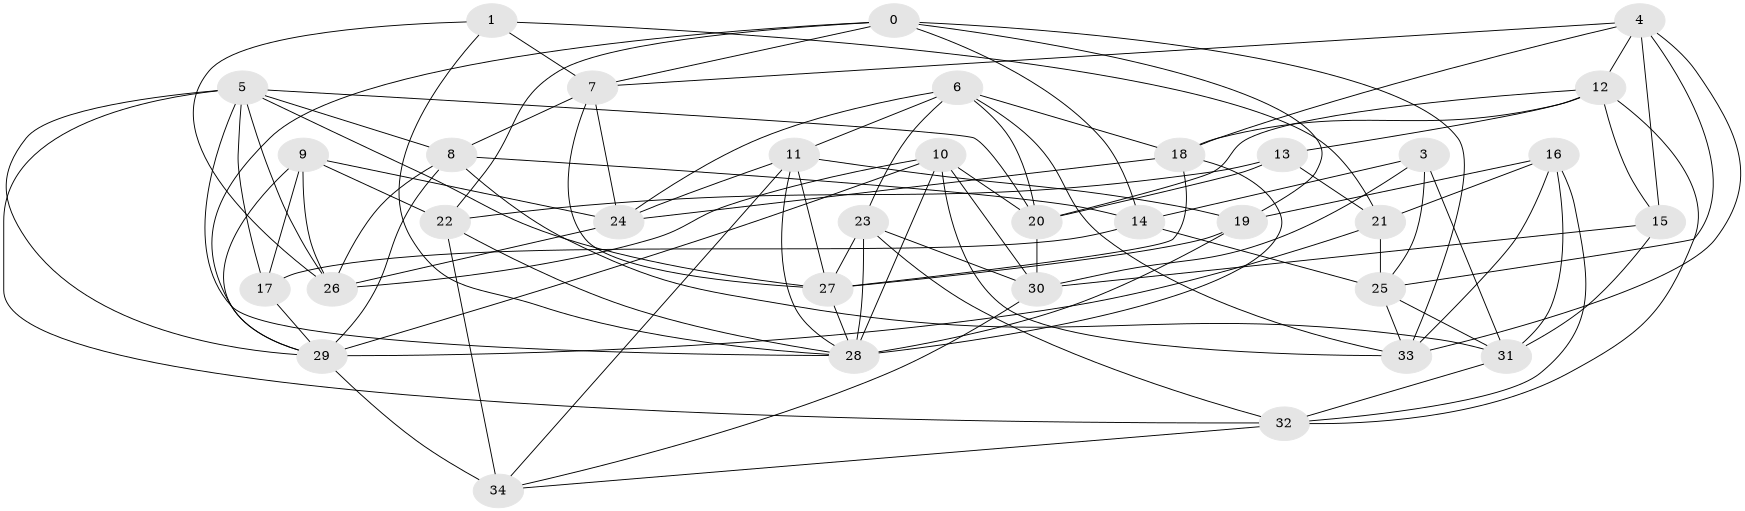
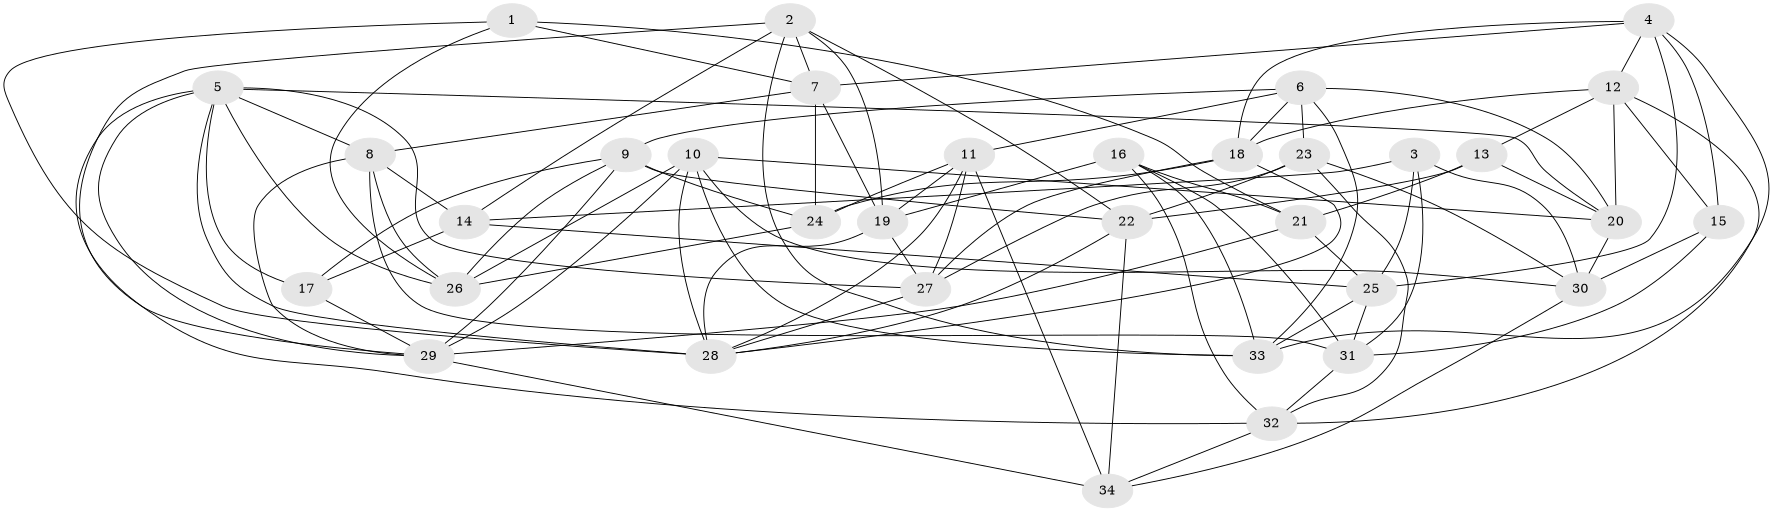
  graph {
    node [color=gray90 style=filled]
    edge [weight=1.0]
    1
    7
    21
    26
    28
    19
    8
    24
    29
    25
-   2 [label=0]
+   2
    14
    22
    33
    17
    27
    34
    3
    30
    31
    32
    4
    12
    15
    18
    20
    13
    5
    6
    11
    23
    9
    10
    16
    1 -- 7
    1 -- 21
    1 -- 26
    1 -- 28
-   7 -- 27
+   7 -- 19
    7 -- 8
    7 -- 24
    21 -- 29
    21 -- 25
    19 -- 28
    19 -- 27
    8 -- 26
    8 -- 29
    8 -- 14
    8 -- 31
    24 -- 26
    29 -- 34 [weight=2.0]
    25 -- 33
    25 -- 31
    2 -- 7
    2 -- 19
    2 -- 29
    2 -- 14
    2 -- 22
    2 -- 33
    14 -- 25
    14 -- 17 [weight=2.0]
    22 -- 28
    22 -- 34
    17 -- 29 [weight=2.0]
    27 -- 28
    3 -- 25
    3 -- 14
    3 -- 30
    3 -- 31
    30 -- 34
    31 -- 32
    32 -- 34
    4 -- 7
    4 -- 25
    4 -- 33
    4 -- 12
    4 -- 15
    4 -- 18
    12 -- 32
    12 -- 15
    12 -- 18
    12 -- 20
    12 -- 13
    15 -- 30
    15 -- 31
    18 -- 28
    18 -- 24
    18 -- 27
    20 -- 30
    13 -- 21
    13 -- 22
    13 -- 20
    5 -- 26
    5 -- 28
    5 -- 8
    5 -- 29
    5 -- 17
    5 -- 27
    5 -- 32
    5 -- 20
-   6 -- 24
+   6 -- 9
    6 -- 33
    6 -- 18
    6 -- 20
    6 -- 11
    6 -- 23
    11 -- 28
    11 -- 19
    11 -- 24
    11 -- 27
    11 -- 34
-   23 -- 28 [weight=2.0]
+   23 -- 22 [weight=2.0]
    23 -- 27
    23 -- 30
    23 -- 32
    9 -- 26
    9 -- 24
    9 -- 29
    9 -- 22 [weight=2.0]
    9 -- 17
    10 -- 26
    10 -- 28
    10 -- 29
    10 -- 33
    10 -- 30
    10 -- 20
    16 -- 21
    16 -- 19
    16 -- 33
    16 -- 31
    16 -- 32
  }
